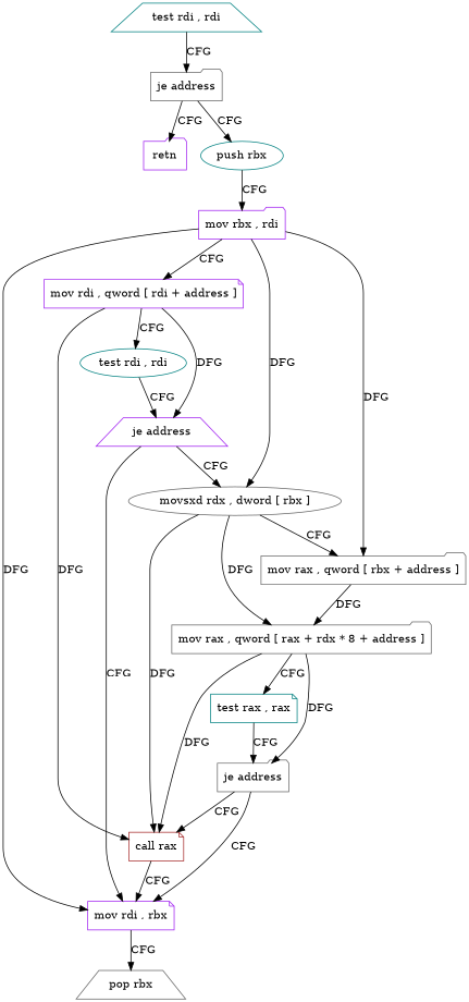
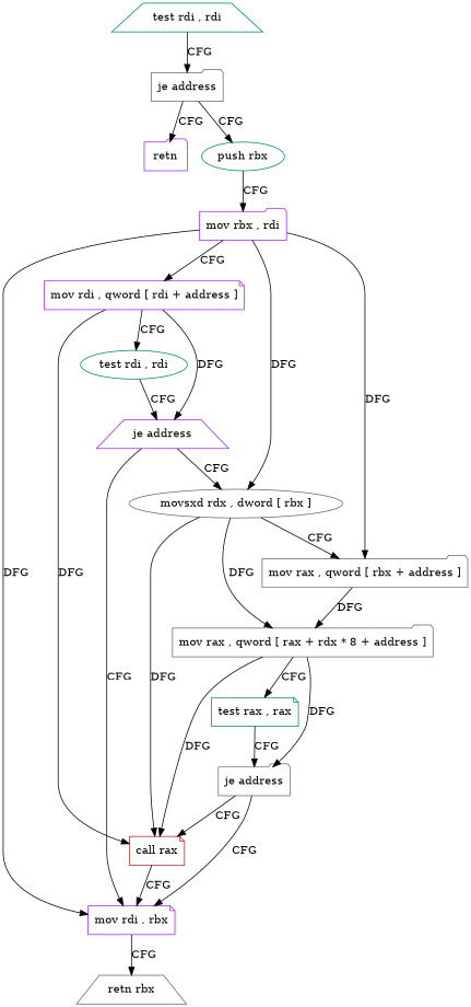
  digraph {
    node [color=gray40 shape=folder]
    n1 [color=teal label="test rdi , rdi" shape=trapezium]
    n2 [label="je address"]
    n3 [color=purple label=retn]
    n4 [color=teal label="push rbx" shape=ellipse]
    n5 [color=purple label="mov rbx , rdi"]
    n6 [color=purple label="mov rdi , qword [ rdi + address ]" shape=note]
    n7 [color=purple label="mov rdi , rbx" shape=note]
    n8 [label="movsxd rdx , dword [ rbx ]" shape=ellipse]
    n9 [label="mov rax , qword [ rbx + address ]"]
    n10 [color=teal label="test rdi , rdi" shape=ellipse]
    n11 [color=purple label="je address" shape=trapezium]
    n12 [color=brown label="call rax" shape=note]
-   n13 [label="pop rbx" shape=trapezium]
+   n13 [label="retn rbx" shape=trapezium]
    n14 [label="mov rax , qword [ rax + rdx * 8 + address ]"]
    n15 [color=teal label="test rax , rax" shape=note]
    n16 [label="je address"]
    n1 -> n2 [label=CFG]
    n2 -> n3 [label=CFG]
    n2 -> n4 [label=CFG]
    n4 -> n5 [label=CFG]
    n5 -> n6 [label=CFG]
    n5 -> n7 [label=DFG]
    n5 -> n8 [label=DFG]
    n5 -> n9 [label=DFG]
    n6 -> n10 [label=CFG]
    n6 -> n11 [label=DFG]
    n6 -> n12 [label=DFG]
    n7 -> n13 [label=CFG]
    n8 -> n9 [label=CFG]
    n8 -> n12 [label=DFG]
    n8 -> n14 [label=DFG]
    n9 -> n14 [label=DFG]
    n10 -> n11 [label=CFG]
    n11 -> n7 [label=CFG]
    n11 -> n8 [label=CFG]
    n12 -> n7 [label=CFG]
    n14 -> n12 [label=DFG]
    n14 -> n15 [label=CFG]
    n14 -> n16 [label=DFG]
    n15 -> n16 [label=CFG]
    n16 -> n7 [label=CFG]
    n16 -> n12 [label=CFG]
  }
